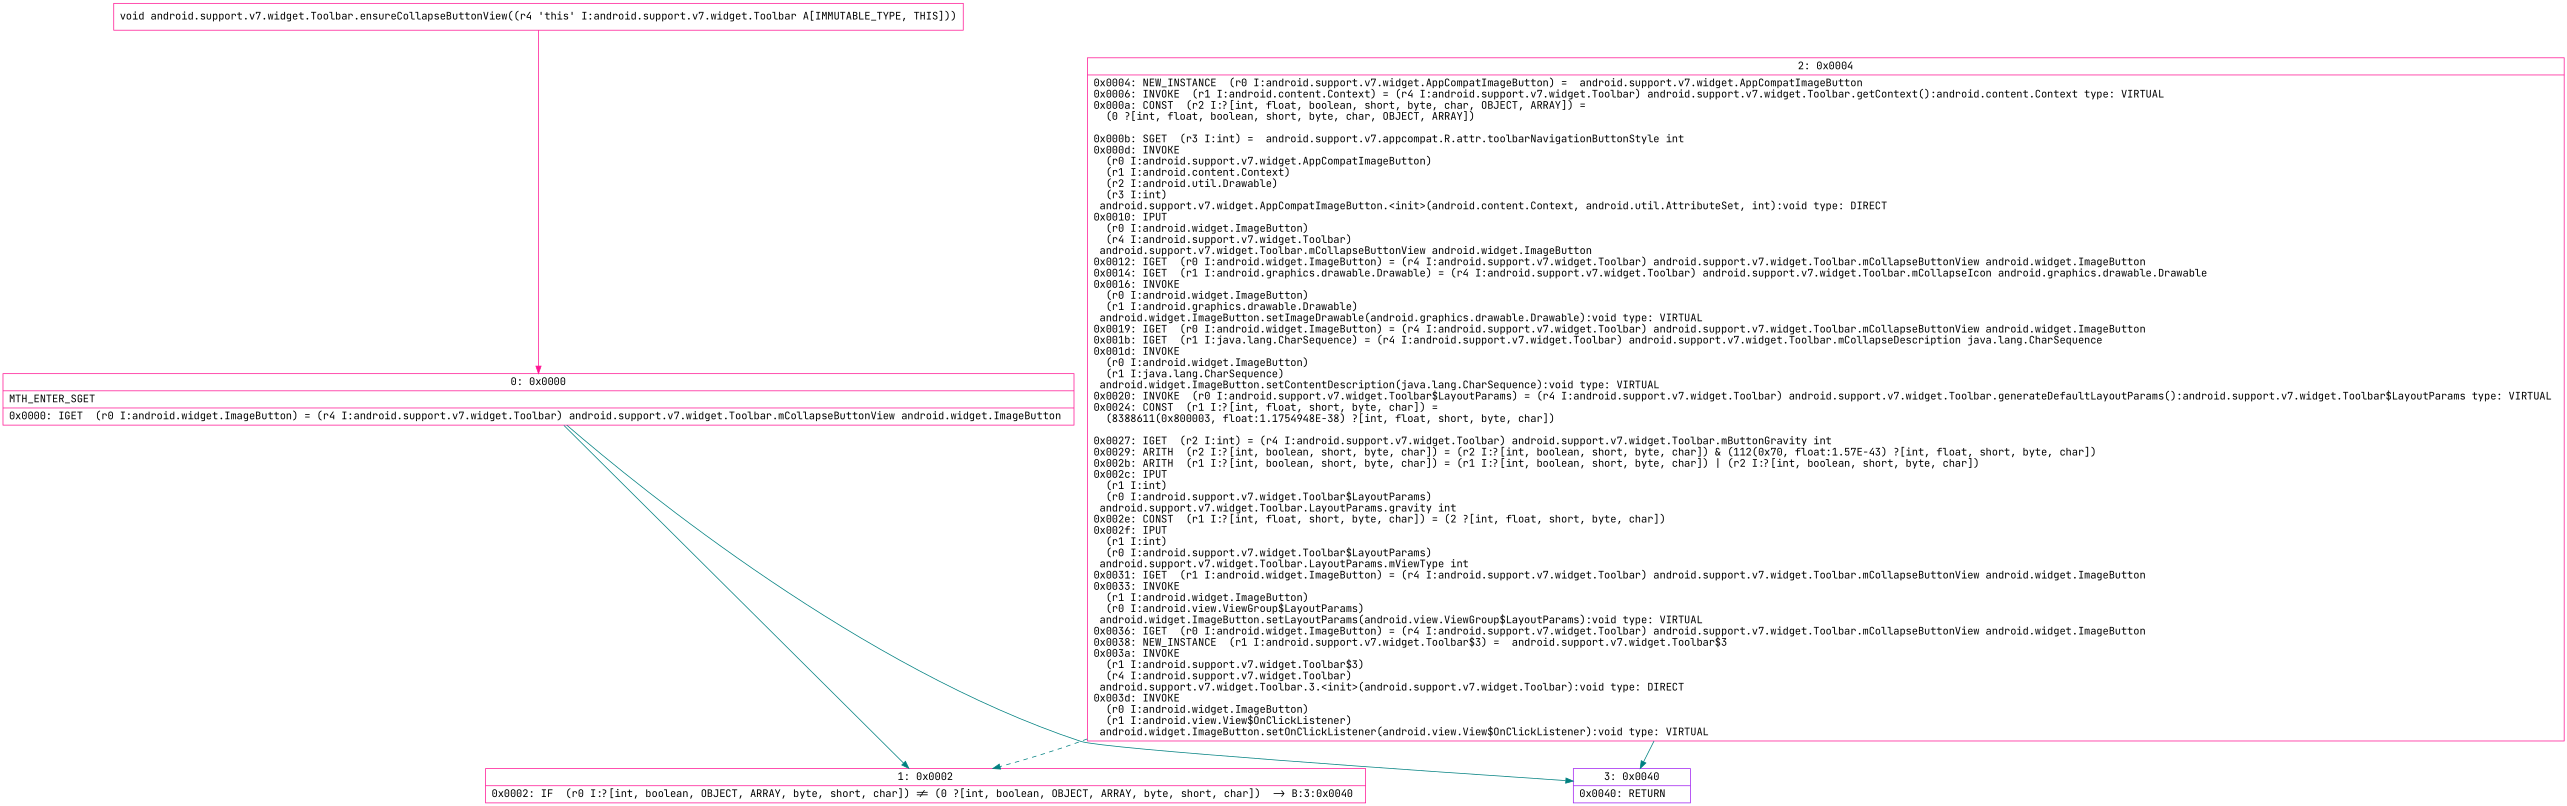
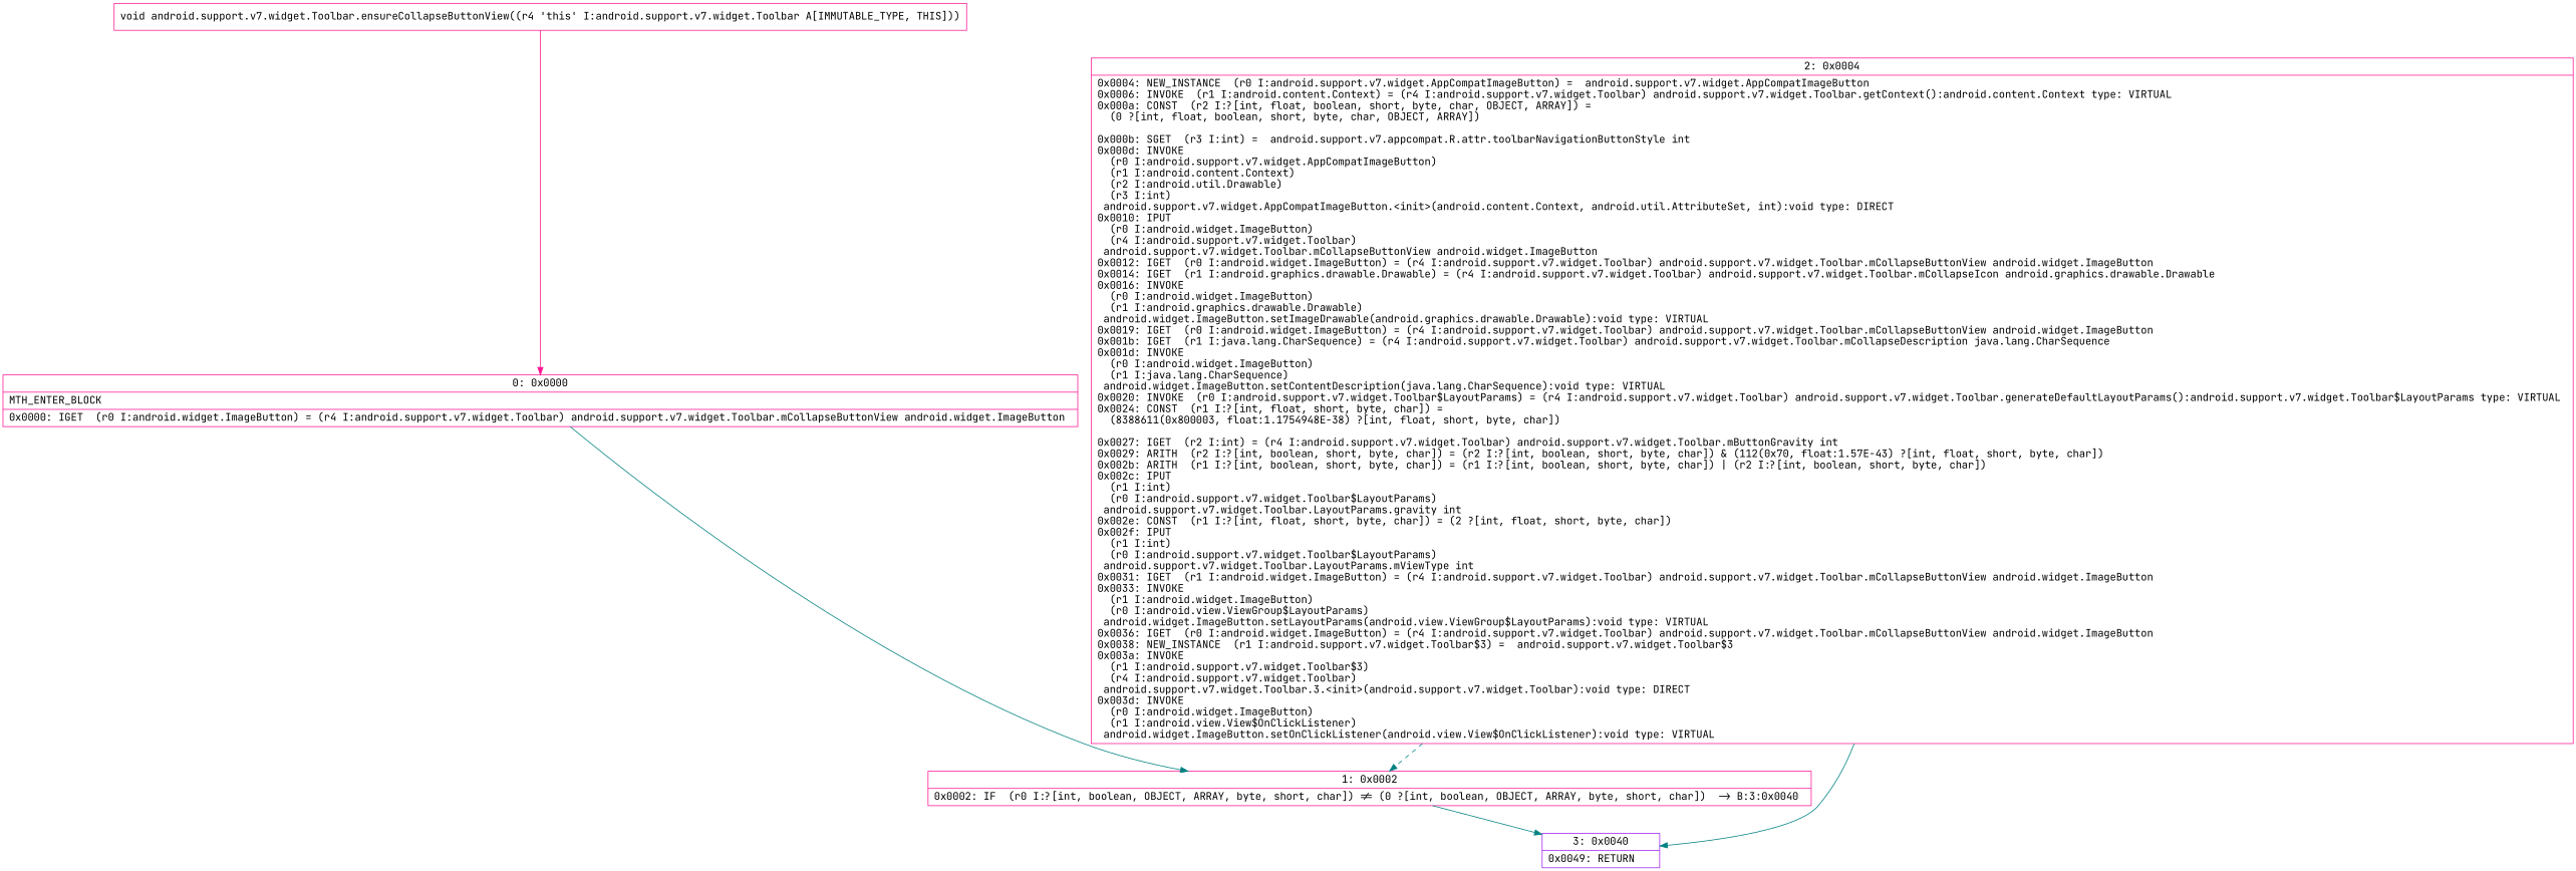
  digraph {
    fontname="JetBrains Mono"
    node [color=deeppink fontname="JetBrains Mono" shape=record]
    edge [color=teal fontname="JetBrains Mono"]
-   n1 [label="{0\:\ 0x0000|MTH_ENTER_SGET\l|0x0000: IGET  (r0 I:android.widget.ImageButton) = (r4 I:android.support.v7.widget.Toolbar) android.support.v7.widget.Toolbar.mCollapseButtonView android.widget.ImageButton \l}"]
+   n1 [label="{0\:\ 0x0000|MTH_ENTER_BLOCK\l|0x0000: IGET  (r0 I:android.widget.ImageButton) = (r4 I:android.support.v7.widget.Toolbar) android.support.v7.widget.Toolbar.mCollapseButtonView android.widget.ImageButton \l}"]
    n2 [label="{1\:\ 0x0002|0x0002: IF  (r0 I:?[int, boolean, OBJECT, ARRAY, byte, short, char]) != (0 ?[int, boolean, OBJECT, ARRAY, byte, short, char])  \-\> B:3:0x0040 \l}"]
-   n3 [color=purple label="{3\:\ 0x0040|0x0040: RETURN   \l}"]
+   n3 [color=purple label="{3\:\ 0x0040|0x0049: RETURN   \l}"]
    n4 [label="{2\:\ 0x0004|0x0004: NEW_INSTANCE  (r0 I:android.support.v7.widget.AppCompatImageButton) =  android.support.v7.widget.AppCompatImageButton \l0x0006: INVOKE  (r1 I:android.content.Context) = (r4 I:android.support.v7.widget.Toolbar) android.support.v7.widget.Toolbar.getContext():android.content.Context type: VIRTUAL \l0x000a: CONST  (r2 I:?[int, float, boolean, short, byte, char, OBJECT, ARRAY]) = \l  (0 ?[int, float, boolean, short, byte, char, OBJECT, ARRAY])\l \l0x000b: SGET  (r3 I:int) =  android.support.v7.appcompat.R.attr.toolbarNavigationButtonStyle int \l0x000d: INVOKE  \l  (r0 I:android.support.v7.widget.AppCompatImageButton)\l  (r1 I:android.content.Context)\l  (r2 I:android.util.Drawable)\l  (r3 I:int)\l android.support.v7.widget.AppCompatImageButton.\<init\>(android.content.Context, android.util.AttributeSet, int):void type: DIRECT \l0x0010: IPUT  \l  (r0 I:android.widget.ImageButton)\l  (r4 I:android.support.v7.widget.Toolbar)\l android.support.v7.widget.Toolbar.mCollapseButtonView android.widget.ImageButton \l0x0012: IGET  (r0 I:android.widget.ImageButton) = (r4 I:android.support.v7.widget.Toolbar) android.support.v7.widget.Toolbar.mCollapseButtonView android.widget.ImageButton \l0x0014: IGET  (r1 I:android.graphics.drawable.Drawable) = (r4 I:android.support.v7.widget.Toolbar) android.support.v7.widget.Toolbar.mCollapseIcon android.graphics.drawable.Drawable \l0x0016: INVOKE  \l  (r0 I:android.widget.ImageButton)\l  (r1 I:android.graphics.drawable.Drawable)\l android.widget.ImageButton.setImageDrawable(android.graphics.drawable.Drawable):void type: VIRTUAL \l0x0019: IGET  (r0 I:android.widget.ImageButton) = (r4 I:android.support.v7.widget.Toolbar) android.support.v7.widget.Toolbar.mCollapseButtonView android.widget.ImageButton \l0x001b: IGET  (r1 I:java.lang.CharSequence) = (r4 I:android.support.v7.widget.Toolbar) android.support.v7.widget.Toolbar.mCollapseDescription java.lang.CharSequence \l0x001d: INVOKE  \l  (r0 I:android.widget.ImageButton)\l  (r1 I:java.lang.CharSequence)\l android.widget.ImageButton.setContentDescription(java.lang.CharSequence):void type: VIRTUAL \l0x0020: INVOKE  (r0 I:android.support.v7.widget.Toolbar$LayoutParams) = (r4 I:android.support.v7.widget.Toolbar) android.support.v7.widget.Toolbar.generateDefaultLayoutParams():android.support.v7.widget.Toolbar$LayoutParams type: VIRTUAL \l0x0024: CONST  (r1 I:?[int, float, short, byte, char]) = \l  (8388611(0x800003, float:1.1754948E\-38) ?[int, float, short, byte, char])\l \l0x0027: IGET  (r2 I:int) = (r4 I:android.support.v7.widget.Toolbar) android.support.v7.widget.Toolbar.mButtonGravity int \l0x0029: ARITH  (r2 I:?[int, boolean, short, byte, char]) = (r2 I:?[int, boolean, short, byte, char]) & (112(0x70, float:1.57E\-43) ?[int, float, short, byte, char]) \l0x002b: ARITH  (r1 I:?[int, boolean, short, byte, char]) = (r1 I:?[int, boolean, short, byte, char]) \| (r2 I:?[int, boolean, short, byte, char]) \l0x002c: IPUT  \l  (r1 I:int)\l  (r0 I:android.support.v7.widget.Toolbar$LayoutParams)\l android.support.v7.widget.Toolbar.LayoutParams.gravity int \l0x002e: CONST  (r1 I:?[int, float, short, byte, char]) = (2 ?[int, float, short, byte, char]) \l0x002f: IPUT  \l  (r1 I:int)\l  (r0 I:android.support.v7.widget.Toolbar$LayoutParams)\l android.support.v7.widget.Toolbar.LayoutParams.mViewType int \l0x0031: IGET  (r1 I:android.widget.ImageButton) = (r4 I:android.support.v7.widget.Toolbar) android.support.v7.widget.Toolbar.mCollapseButtonView android.widget.ImageButton \l0x0033: INVOKE  \l  (r1 I:android.widget.ImageButton)\l  (r0 I:android.view.ViewGroup$LayoutParams)\l android.widget.ImageButton.setLayoutParams(android.view.ViewGroup$LayoutParams):void type: VIRTUAL \l0x0036: IGET  (r0 I:android.widget.ImageButton) = (r4 I:android.support.v7.widget.Toolbar) android.support.v7.widget.Toolbar.mCollapseButtonView android.widget.ImageButton \l0x0038: NEW_INSTANCE  (r1 I:android.support.v7.widget.Toolbar$3) =  android.support.v7.widget.Toolbar$3 \l0x003a: INVOKE  \l  (r1 I:android.support.v7.widget.Toolbar$3)\l  (r4 I:android.support.v7.widget.Toolbar)\l android.support.v7.widget.Toolbar.3.\<init\>(android.support.v7.widget.Toolbar):void type: DIRECT \l0x003d: INVOKE  \l  (r0 I:android.widget.ImageButton)\l  (r1 I:android.view.View$OnClickListener)\l android.widget.ImageButton.setOnClickListener(android.view.View$OnClickListener):void type: VIRTUAL \l}"]
    n5 [label="{void android.support.v7.widget.Toolbar.ensureCollapseButtonView((r4 'this' I:android.support.v7.widget.Toolbar A[IMMUTABLE_TYPE, THIS])) }"]
    n1 -> n2
-   n1 -> n3
+   n2 -> n3
    n4 -> n2 [style=dashed]
    n4 -> n3
    n5 -> n1 [color=deeppink]
  }
